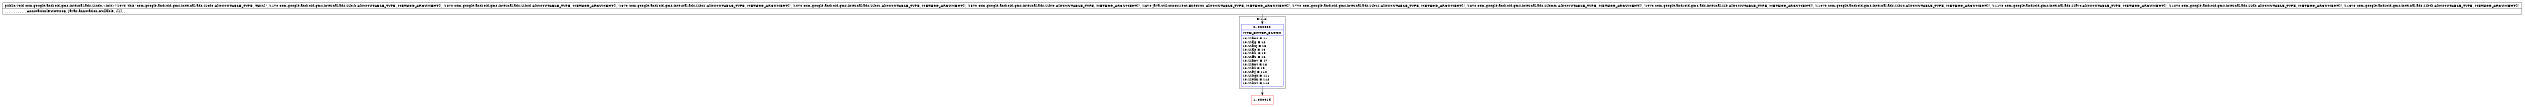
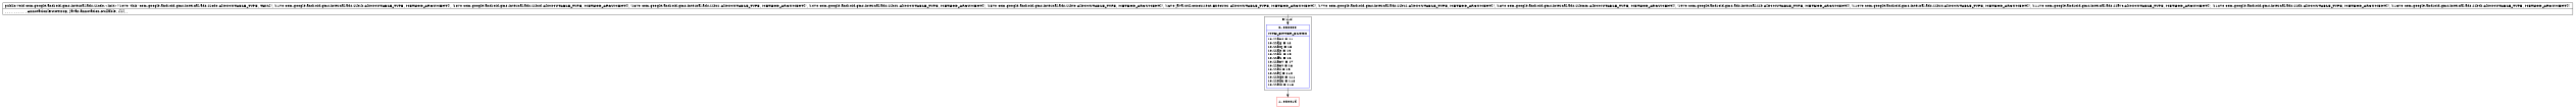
  digraph {
    node [shape=record]
-   n1 [color=blue label="{0\:\ 0x0000|MTH_ENTER_BLOCK\l|r0.zzfms = r1\lr0.zzfjg = r2\lr0.zzfsq = r3\lr0.zzflp = r4\lr0.zzfsr = r5\lr0.zzffu = r6\lr0.zzfmv = r7\lr0.zzfmt = r8\lr0.zzfti = r9\lr0.zzftj = r10\lr0.zzbqx = r11\lr0.zzekq = r12\lr0.zzbuz = r13\l}"]
+   n1 [color=blue label="{0\:\ 0x0000|MTH_ENTER_BLOCK\l|r0.zzfms = r1\lr0.zzfjg = r2\lr0.zzfsq = r3\lr0.zzflp = r4\lr0.zzfsr = r5\lr0.zzffu = r6\lr0.zzfmv = r7\lr0.zzfmt = r8\lr0.zzfti = r9\lr0.zzftj = r10\lr0.zzbqx = r11\lr0.zzekq = r12\lr0.zzftk = r13\l}"]
    n2 [color=red label="{1\:\ 0x001d}"]
    n3 [label="{public void com.google.android.gms.internal.ads.zzcdo.\<init\>((r0v0 'this' com.google.android.gms.internal.ads.zzcdo A[IMMUTABLE_TYPE, THIS]), (r1v0 com.google.android.gms.internal.ads.zzbrh A[IMMUTABLE_TYPE, METHOD_ARGUMENT]), (r2v0 com.google.android.gms.internal.ads.zzbsd A[IMMUTABLE_TYPE, METHOD_ARGUMENT]), (r3v0 com.google.android.gms.internal.ads.zzbsr A[IMMUTABLE_TYPE, METHOD_ARGUMENT]), (r4v0 com.google.android.gms.internal.ads.zzbsu A[IMMUTABLE_TYPE, METHOD_ARGUMENT]), (r5v0 com.google.android.gms.internal.ads.zzbto A[IMMUTABLE_TYPE, METHOD_ARGUMENT]), (r6v0 java.util.concurrent.Executor A[IMMUTABLE_TYPE, METHOD_ARGUMENT]), (r7v0 com.google.android.gms.internal.ads.zzbuz A[IMMUTABLE_TYPE, METHOD_ARGUMENT]), (r8v0 com.google.android.gms.internal.ads.zzbmm A[IMMUTABLE_TYPE, METHOD_ARGUMENT]), (r9v0 com.google.android.gms.ads.internal.zzb A[IMMUTABLE_TYPE, METHOD_ARGUMENT]), (r10v0 com.google.android.gms.internal.ads.zzbrx A[IMMUTABLE_TYPE, METHOD_ARGUMENT]), (r11v0 com.google.android.gms.internal.ads.zzavc A[IMMUTABLE_TYPE, METHOD_ARGUMENT]), (r12v0 com.google.android.gms.internal.ads.zzdh A[IMMUTABLE_TYPE, METHOD_ARGUMENT]), (r13v0 com.google.android.gms.internal.ads.zzbtk A[IMMUTABLE_TYPE, METHOD_ARGUMENT]))  | , , , , , , , , , , Annotation[RUNTIME, javax.annotation.Nullable, \{\}], , \l}"]
    subgraph cluster_1 {
      label="R(1:0)"
      n1
    }
    n1 -> n2
    n3 -> n1
  }
